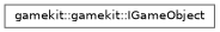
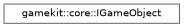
  digraph {
    rankdir=TB
-   n1 [color=grey40 fillcolor=white fontname=Helvetica fontsize=10 height=0.2 label="gamekit::gamekit::IGameObject" shape=box style=filled width=0.4]
+   n1 [color=grey40 fillcolor=white fontname=Helvetica fontsize=10 height=0.2 label="gamekit::core::IGameObject" shape=box style=filled width=0.4]
  }
